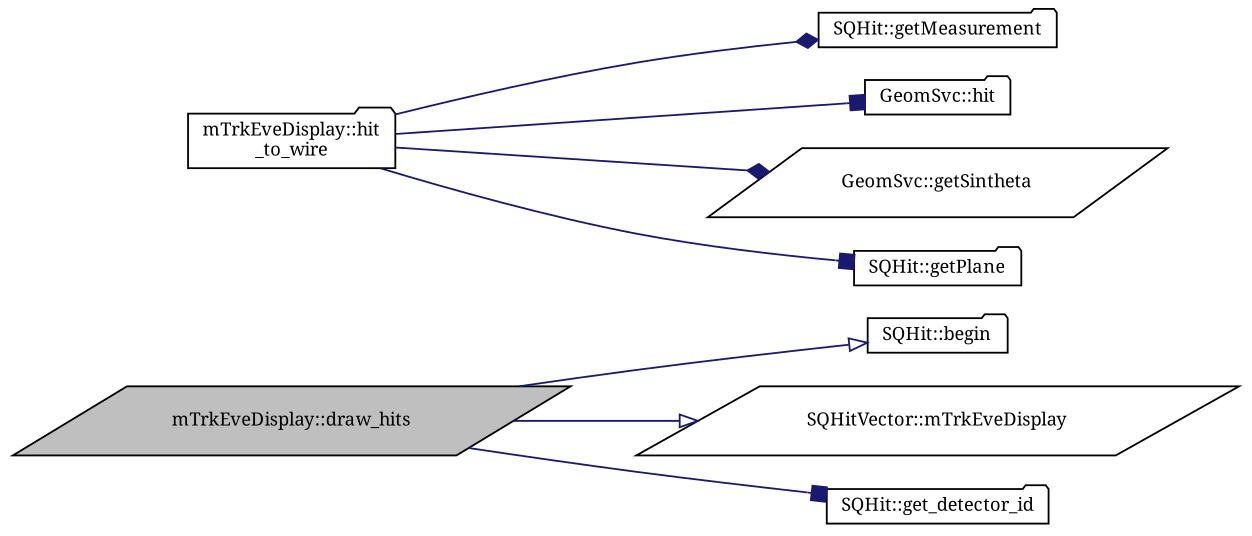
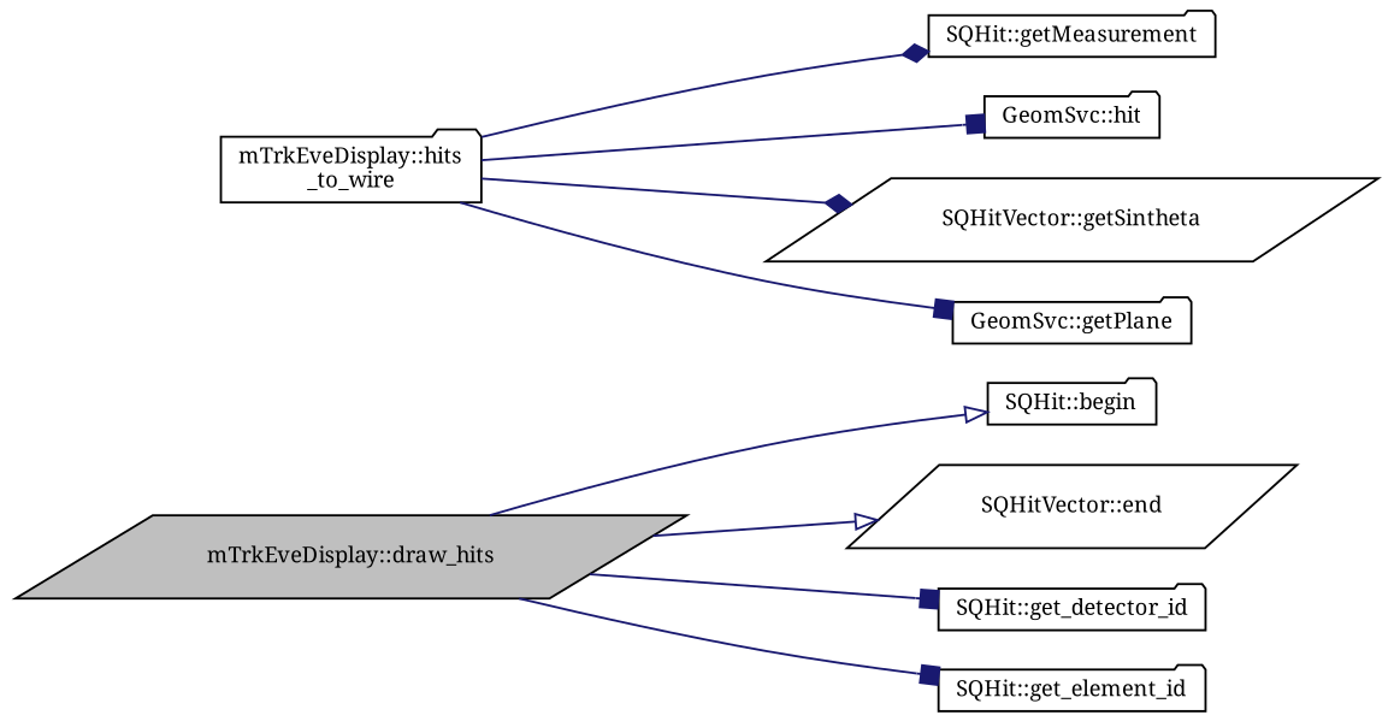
  digraph {
    fontname="Noto Serif"
    rankdir=LR
    node [color=black fontname="Noto Serif" fontsize=10 shape=folder]
    edge [arrowhead=box color=midnightblue fontname="Noto Serif" fontsize=10 labelfontname=FreeSans labelfontsize=10 style=solid]
    n1 [fillcolor=grey75 fontcolor=black height=0.2 label="mTrkEveDisplay::draw_hits" shape=parallelogram style=filled width=0.4]
    n2 [height=0.2 label="SQHit::begin" width=0.4]
-   n3 [height=0.2 label="SQHitVector::mTrkEveDisplay" shape=parallelogram width=0.4]
+   n3 [height=0.2 label="SQHitVector::end" shape=parallelogram width=0.4]
    n4 [height=0.2 label="SQHit::get_detector_id" width=0.4]
-   n6 [height=0.2 label="mTrkEveDisplay::hit\l_to_wire" width=0.4]
+   n5 [height=0.2 label="SQHit::get_element_id" width=0.4]
+   n6 [height=0.2 label="mTrkEveDisplay::hits\l_to_wire" width=0.4]
    n7 [height=0.2 label="SQHit::getMeasurement" width=0.4]
    n8 [height=0.2 label="GeomSvc::hit" width=0.4]
-   n9 [height=0.2 label="GeomSvc::getSintheta" shape=parallelogram width=0.4]
-   n10 [height=0.2 label="SQHit::getPlane" width=0.4]
+   n9 [height=0.2 label="SQHitVector::getSintheta" shape=parallelogram width=0.4]
+   n10 [height=0.2 label="GeomSvc::getPlane" width=0.4]
    n1 -> n2 [arrowhead=onormal]
    n1 -> n3 [arrowhead=onormal]
    n1 -> n4
+   n1 -> n5
    n6 -> n7 [arrowhead=diamond]
    n6 -> n8
    n6 -> n9 [arrowhead=diamond]
    n6 -> n10
  }
